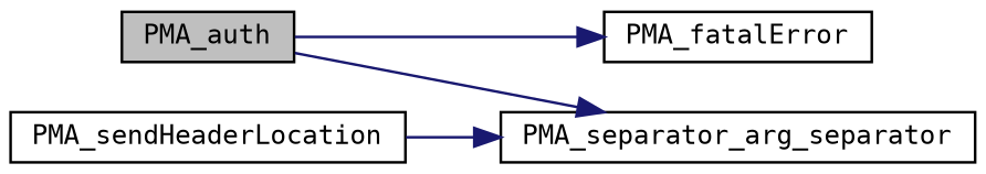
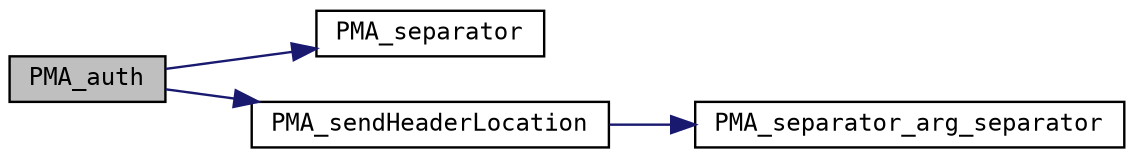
  digraph {
    fontname="DejaVu Sans Mono"
    rankdir=LR
    node [color=black fillcolor=white fontname="DejaVu Sans Mono" fontsize=10 shape=record style=filled]
    edge [color=midnightblue fontname="DejaVu Sans Mono" fontsize=10 labelfontname=Helvetica labelfontsize=10 style=solid]
    n1 [fillcolor=grey75 fontcolor=black height=0.2 label=PMA_auth width=0.4]
-   n2 [height=0.2 label=PMA_fatalError width=0.4]
+   n2 [height=0.2 label=PMA_separator width=0.4]
    n3 [height=0.2 label=PMA_sendHeaderLocation width=0.4]
    n4 [height=0.2 label=PMA_separator_arg_separator width=0.4]
    n1 -> n2
-   n1 -> n4
+   n1 -> n3
    n3 -> n4
  }
